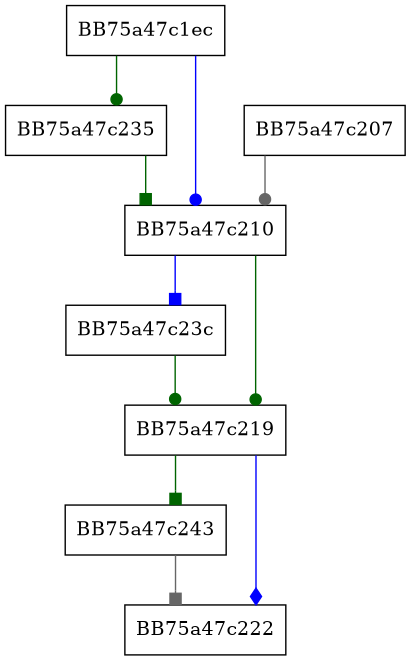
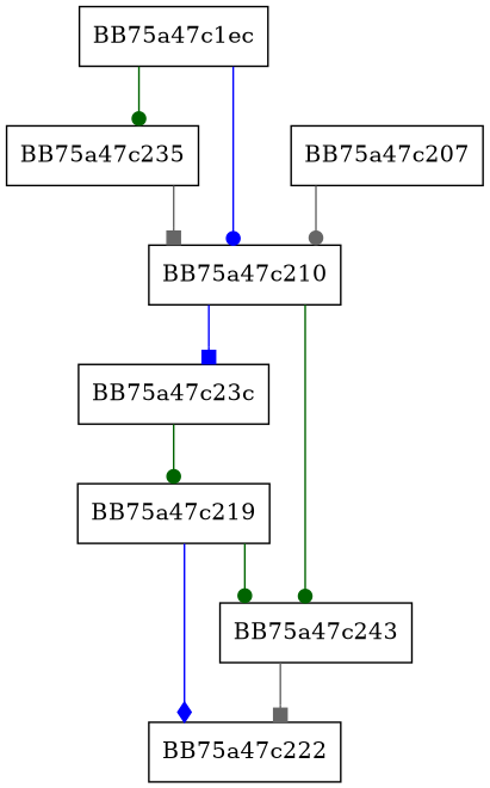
  digraph {
    splines=ortho
    node [shape=box]
    edge [arrowhead=dot color=darkgreen]
    BB75a47c1ec
    BB75a47c235
    BB75a47c210
    BB75a47c207
    BB75a47c23c
    BB75a47c219
    BB75a47c243
    BB75a47c222
    BB75a47c1ec -> BB75a47c235
    BB75a47c1ec -> BB75a47c210 [color=blue]
-   BB75a47c235 -> BB75a47c210 [arrowhead=box]
+   BB75a47c235 -> BB75a47c210 [arrowhead=box color=gray40]
    BB75a47c210 -> BB75a47c23c [arrowhead=box color=blue]
-   BB75a47c210 -> BB75a47c219
+   BB75a47c210 -> BB75a47c243
    BB75a47c207 -> BB75a47c210 [color=gray40]
    BB75a47c23c -> BB75a47c219
-   BB75a47c219 -> BB75a47c243 [arrowhead=box]
+   BB75a47c219 -> BB75a47c243
    BB75a47c219 -> BB75a47c222 [arrowhead=diamond color=blue]
    BB75a47c243 -> BB75a47c222 [arrowhead=box color=gray40]
  }
